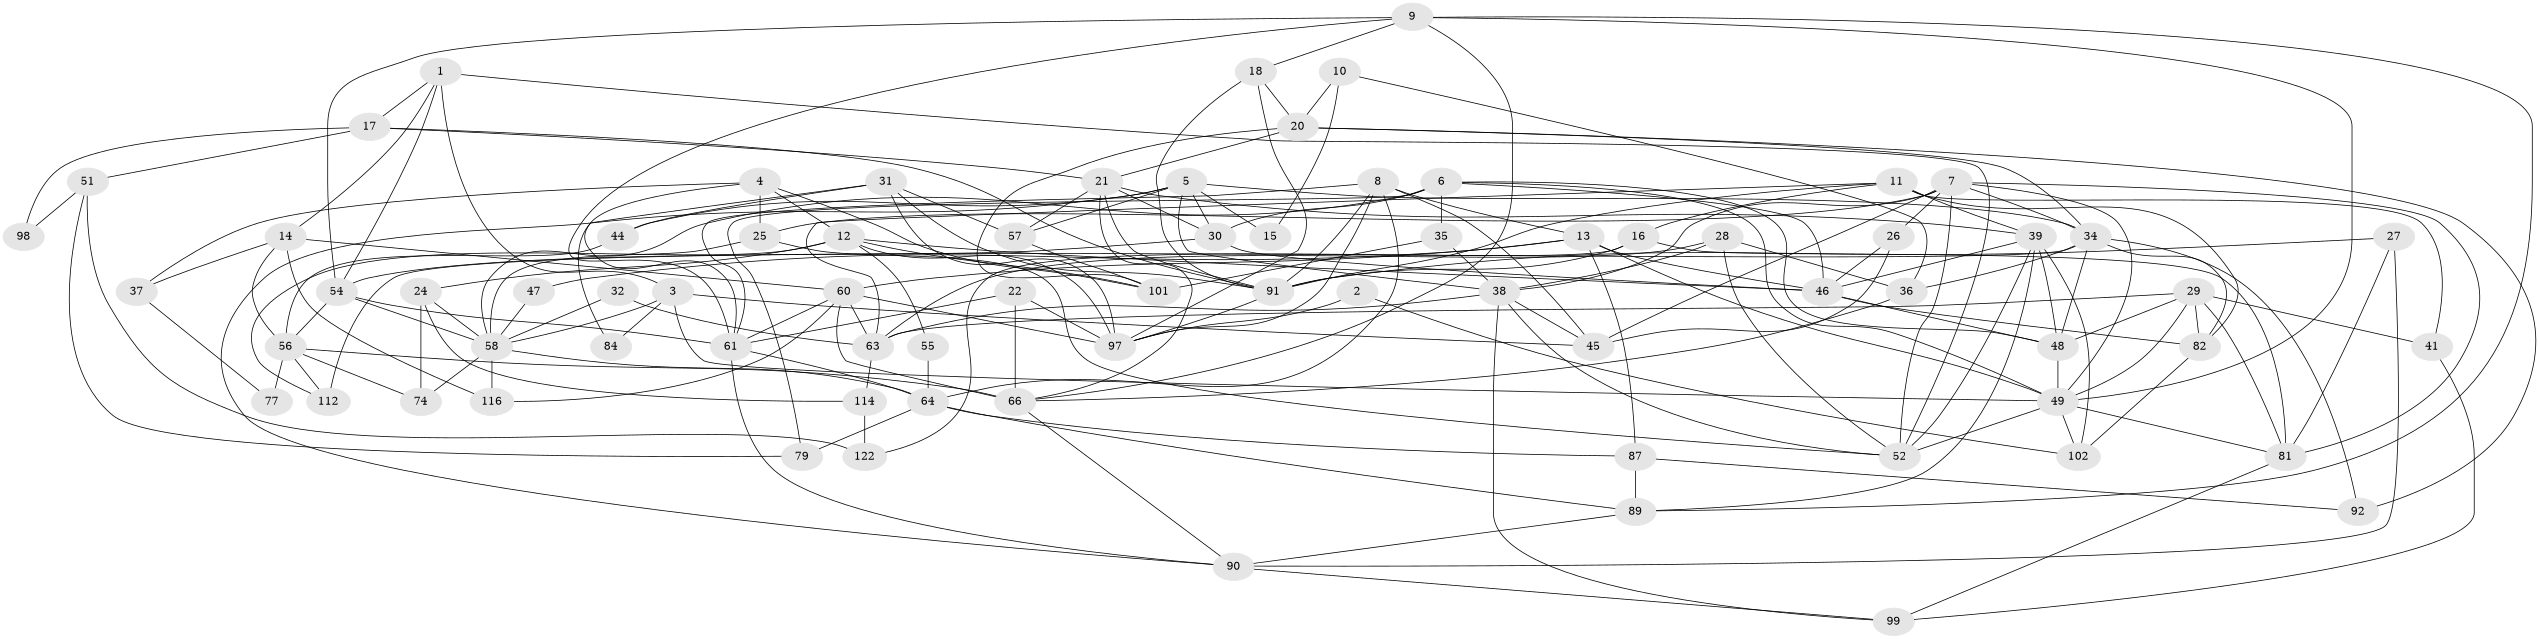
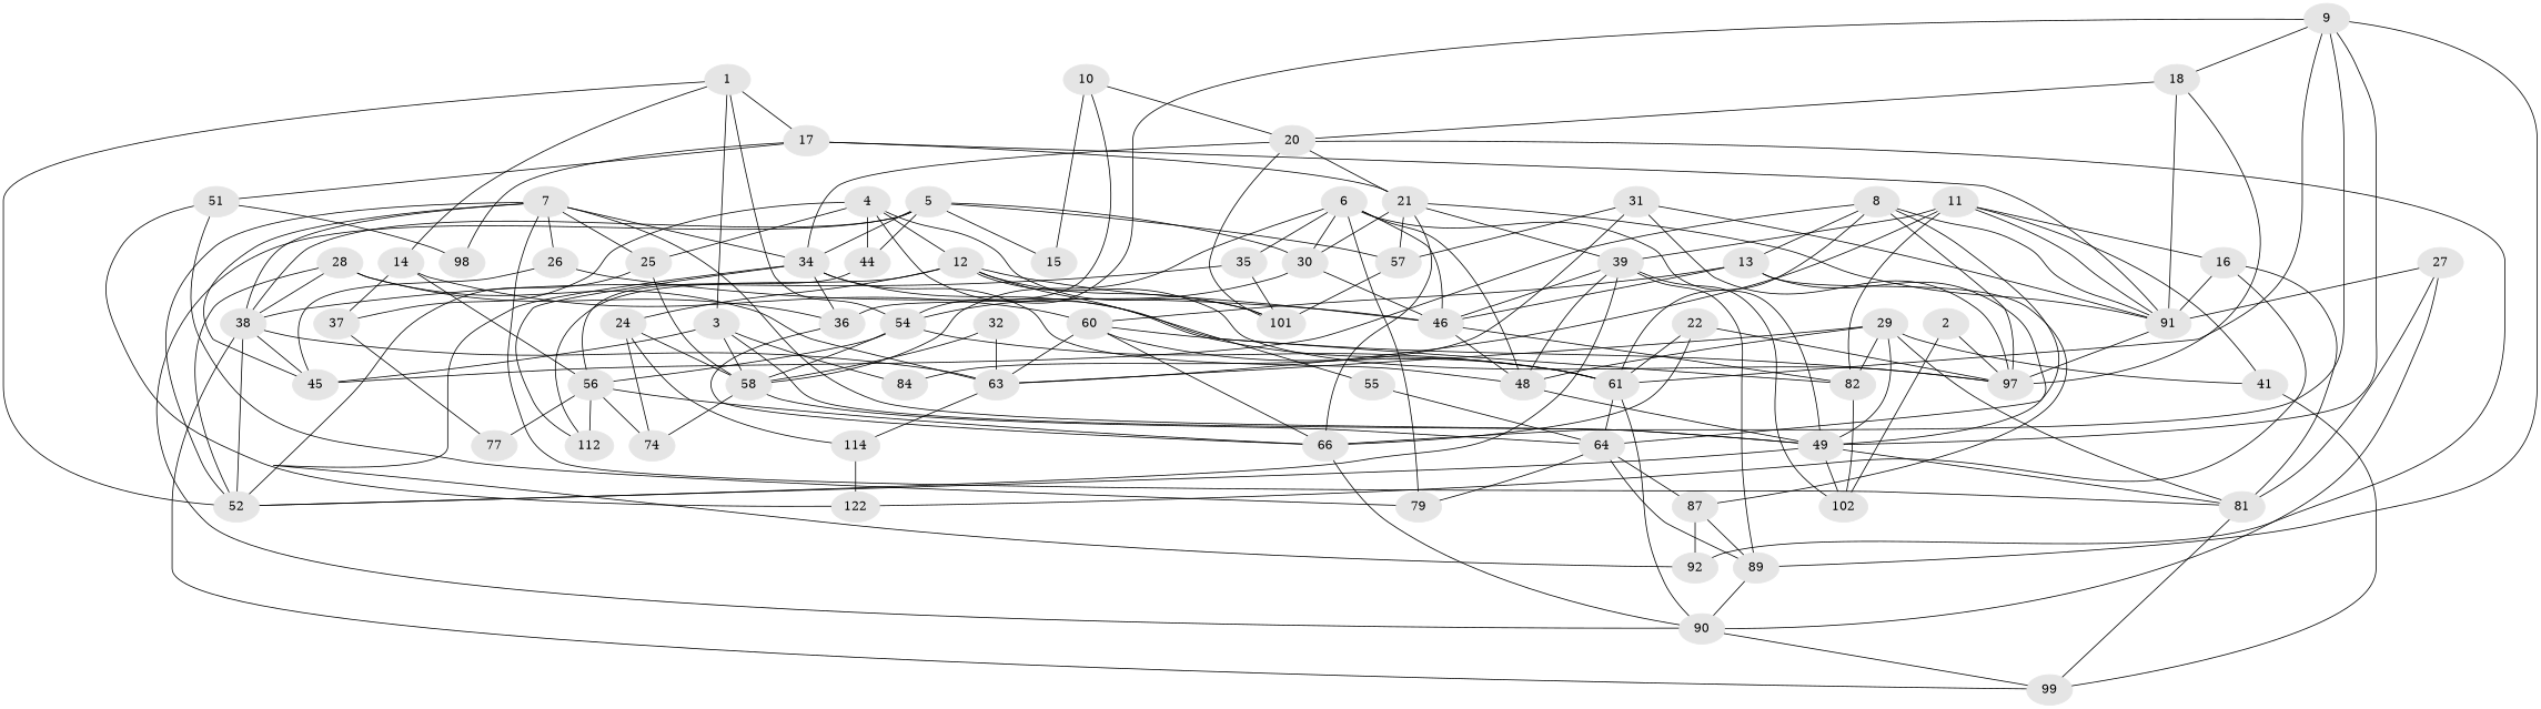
  graph {
    node [color=gray90 style=filled]
    1 [super="+94"]
    3 [super="+42"]
    14 [super="+59"]
    17 [super="+62"]
    52 [super="+118"]
    54 [super="+65"]
    45 [super="+93"]
    49 [super="+103"]
    58 [super="+67"]
    84
    37
    60 [super="+75"]
    56 [super="+83"]
-   116
    91 [super="+111"]
    21 [super="+71"]
    51 [super="+120"]
    98
    61
    97 [super="+115"]
    2
    102
    81
    64 [super="+80"]
    74
    4 [super="+100"]
    12 [super="+88"]
    25
    101
    46 [super="+106"]
    24 [super="+108"]
    55
    112 [super="+113"]
    77
    90
    5
    15
    30 [super="+69"]
    34 [super="+72"]
    38 [super="+119"]
    44 [super="+110"]
    57 [super="+86"]
    48 [super="+68"]
    36 [super="+76"]
    82
    92
    63 [super="+95"]
    99 [super="+121"]
    6 [super="+78"]
    35
    79
    7 [super="+117"]
    26
    8 [super="+109"]
    13 [super="+85"]
-   47
    87
    89
    9 [super="+40"]
    18 [super="+107"]
    66 [super="+96"]
    20 [super="+105"]
    10
    11 [super="+19"]
    16 [super="+50"]
    39 [super="+73"]
    41 [super="+53"]
    122
    114
    22 [super="+43"]
    27 [super="+70"]
    28
    29 [super="+104"]
    31 [super="+33"]
    32
    1 -- 3
    1 -- 14
    1 -- 17
    1 -- 52
    1 -- 54
    3 -- 45
    3 -- 49
    3 -- 58
    3 -- 84
    14 -- 37
    14 -- 60
    14 -- 56
-   14 -- 116
    17 -- 91
    17 -- 21
    17 -- 51
    17 -- 98
    54 -- 58
    54 -- 56
    54 -- 61
    49 -- 52
    49 -- 102
    49 -- 81
-   58 -- 116
    58 -- 64
    58 -- 74
    37 -- 77
-   60 -- 116
    60 -- 61
    60 -- 97
    60 -- 63
    60 -- 66
    56 -- 74
    56 -- 112
    56 -- 77 [weight=2]
    56 -- 66
    91 -- 97
    21 -- 91
    21 -- 30
    21 -- 57
    21 -- 66
    21 -- 39
    51 -- 98
    51 -- 79
    51 -- 122
    61 -- 64
    61 -- 90
    2 -- 97
    2 -- 102
    81 -- 99
    64 -- 79
    64 -- 87
    64 -- 89
    4 -- 37
    4 -- 61
    4 -- 12
    4 -- 25
    4 -- 101
    12 -- 97
    12 -- 101
    12 -- 46
    12 -- 24
    12 -- 55
    12 -- 112
    25 -- 52
    25 -- 58
    46 -- 48
    46 -- 82
    24 -- 58
    24 -- 74
    24 -- 114
    55 -- 64
    90 -- 99
    5 -- 90
    5 -- 15
    5 -- 30
    5 -- 34
    5 -- 38
    5 -- 44
    5 -- 57
    30 -- 54
    30 -- 46
    34 -- 112
    34 -- 48
    34 -- 36
    34 -- 82
    34 -- 92
    38 -- 52
    38 -- 45
    38 -- 63
    38 -- 99
    44 -- 56
    57 -- 101
    48 -- 49
    36 -- 66
    82 -- 102
    63 -- 114
    6 -- 49
    6 -- 58
    6 -- 46
    6 -- 30
    6 -- 48
    6 -- 35
    6 -- 79
    35 -- 101
    35 -- 38
    7 -- 52
    7 -- 45 [weight=2]
    7 -- 49
    7 -- 81
    7 -- 25 [weight=2]
    7 -- 34
    7 -- 38
    7 -- 26
    26 -- 45
    26 -- 46
    8 -- 45
    8 -- 91
    8 -- 61
    8 -- 97
    8 -- 64
    8 -- 13
    13 -- 49
    13 -- 60
    13 -- 46
-   13 -- 47
    13 -- 87
-   47 -- 58
    87 -- 92
    87 -- 89
    89 -- 90
    9 -- 54
    9 -- 49
    9 -- 61
    9 -- 89
    9 -- 18
    9 -- 66
    18 -- 91 [weight=2]
    18 -- 97
    18 -- 20
    66 -- 90
    20 -- 21
    20 -- 101
    20 -- 34
    20 -- 92
    10 -- 15
    10 -- 36
    10 -- 20
    11 -- 91
    11 -- 82
    11 -- 63
    11 -- 16
    11 -- 39
    11 -- 41
    16 -- 91
    16 -- 81
    16 -- 122
    39 -- 52
    39 -- 102
    39 -- 46
    39 -- 48
    39 -- 89
    41 -- 99
    114 -- 122
    22 -- 61
    22 -- 97 [weight=2]
    22 -- 66
    27 -- 91
    27 -- 81
    27 -- 90
    28 -- 52
    28 -- 38
    28 -- 36
    28 -- 63
    29 -- 49
    29 -- 81
    29 -- 48 [weight=2]
    29 -- 82
    29 -- 63
    29 -- 41
    31 -- 84
    31 -- 91
    31 -- 97
-   31 -- 44
+   4 -- 44
    31 -- 57
    32 -- 58
    32 -- 63
  }
